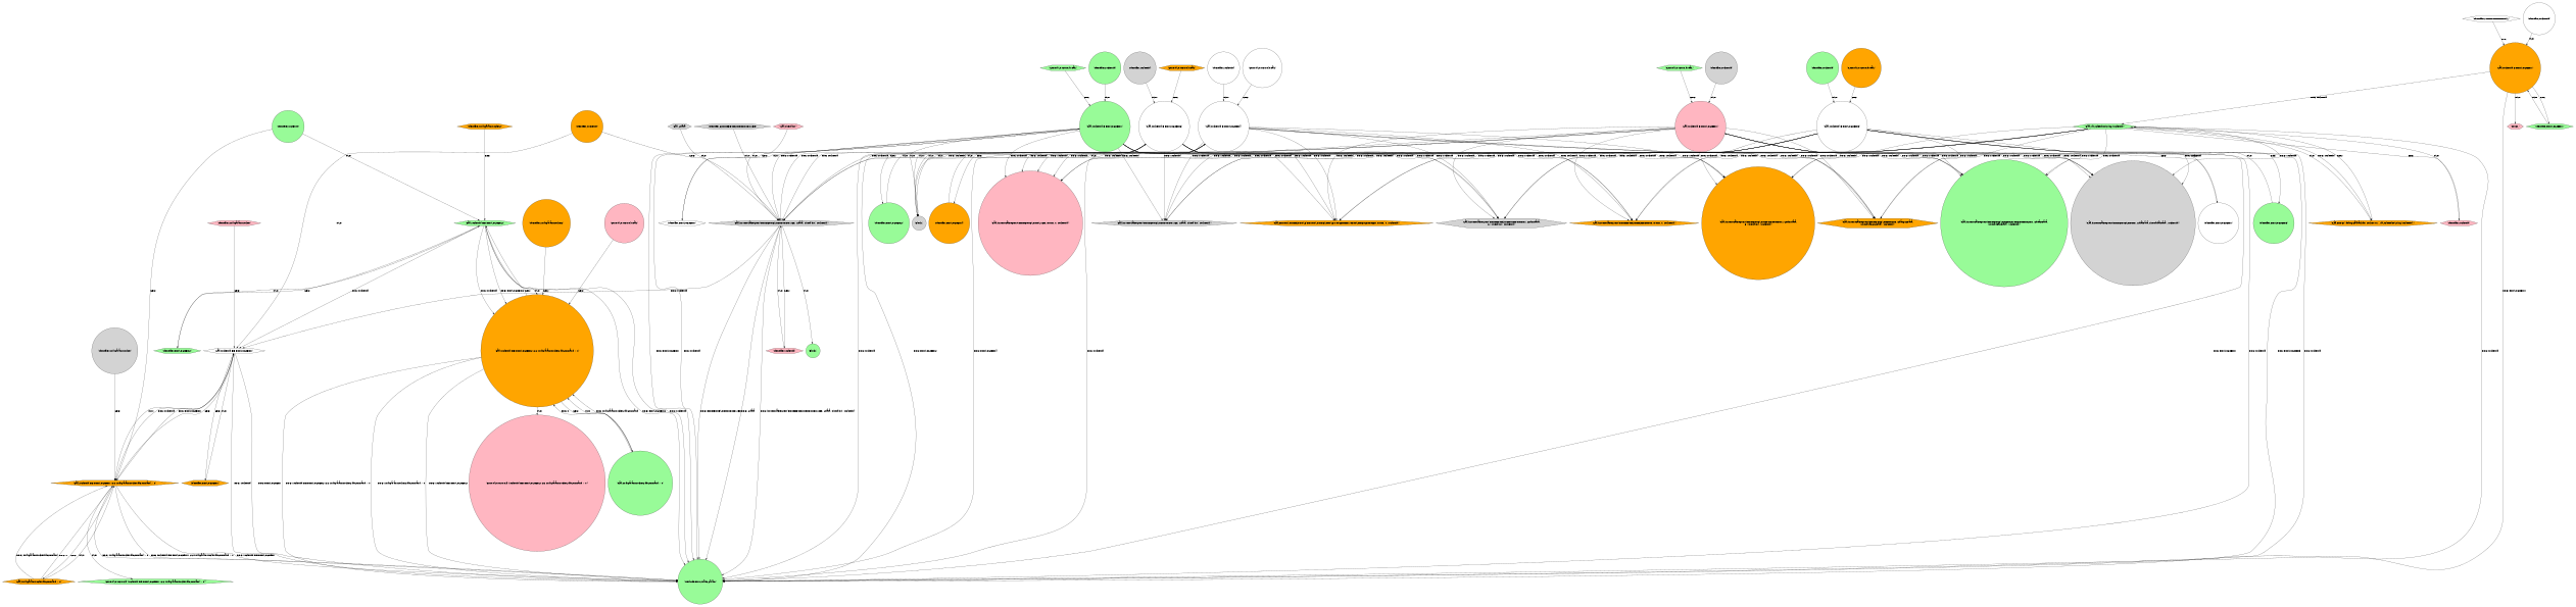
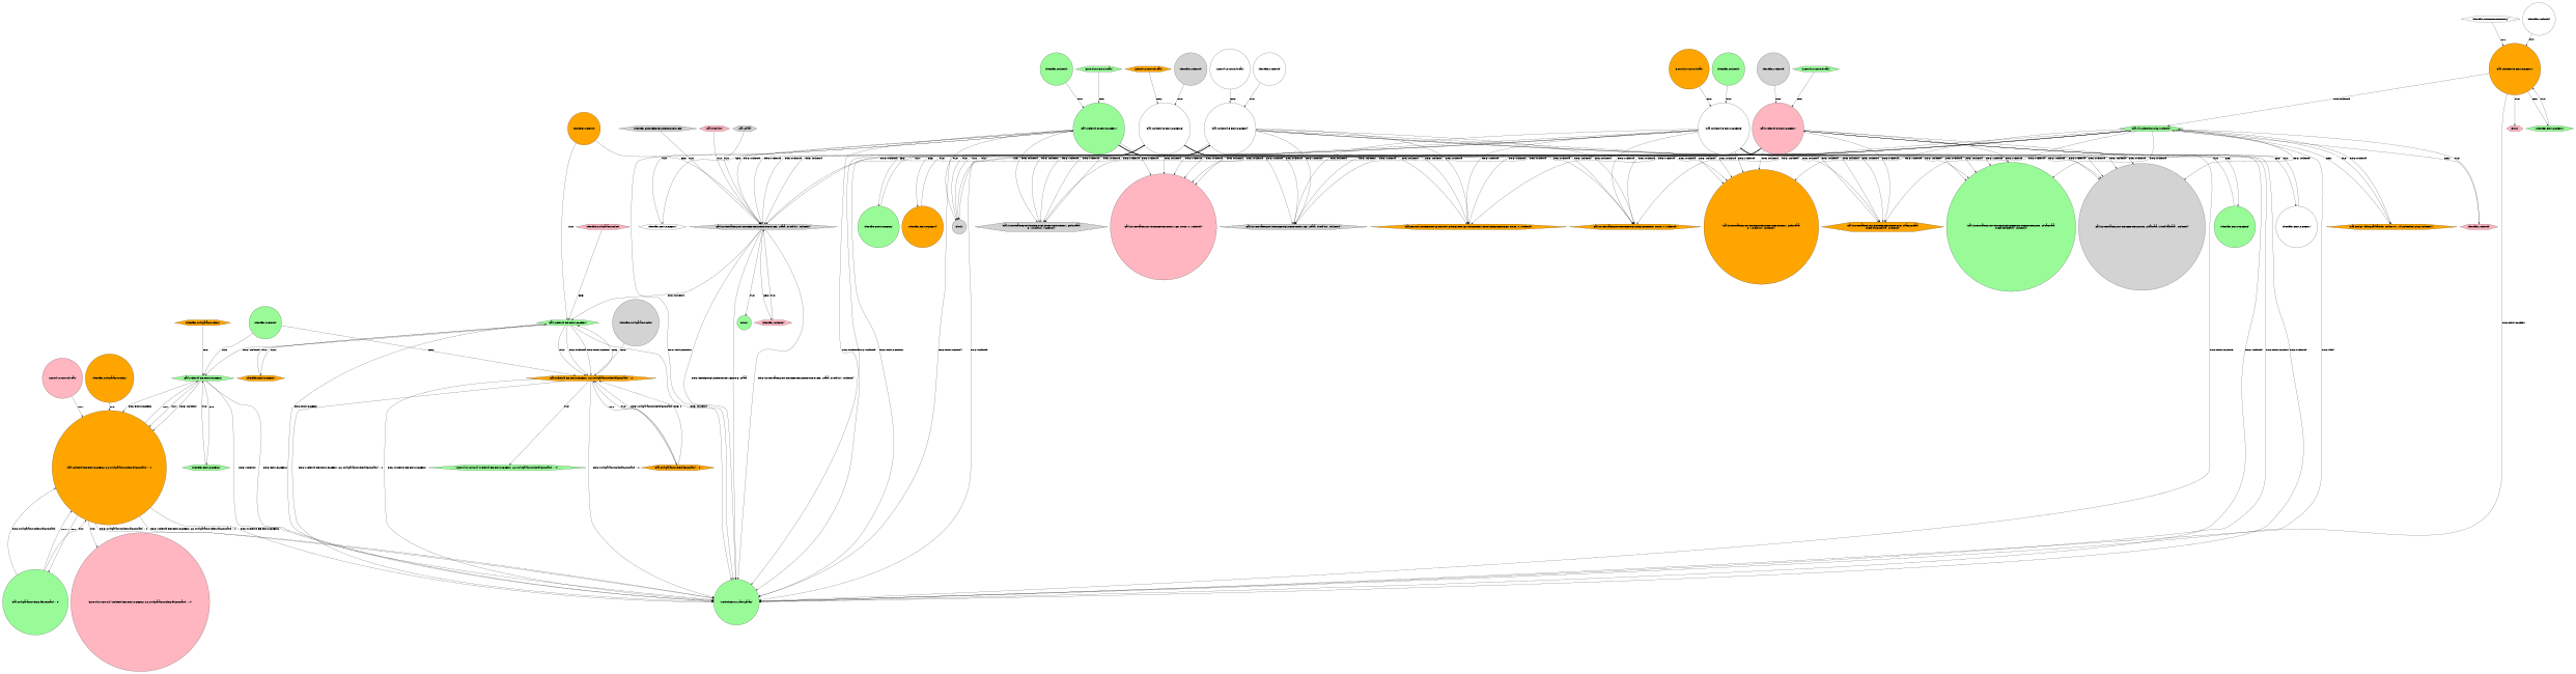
  digraph {
    node [fillcolor=palegreen shape=circle style=filled]
-   n1 [fillcolor=white label="(Call,socket_id == RIL_SOCKET_1)" shape=hexagon]
+   n1 [label="(Call,socket_id == RIL_SOCKET_1)" shape=hexagon]
    n2 [fillcolor=orange label="(Call,socket_id == RIL_SOCKET_1 && s_ril_param_socket.fdCommand > 0)" shape=hexagon]
    n3 [label="(Call,socket_id == RIL_SOCKET_2)" shape=hexagon]
    n4 [fillcolor=orange label="(Identifier,RIL_SOCKET_1)" shape=hexagon]
    n5 [label="(MethodReturn,static param)"]
    n6 [fillcolor=orange label="(Call,s_ril_param_socket.fdCommand > 0)" shape=hexagon]
    n7 [label="(ControlStructure,if (socket_id == RIL_SOCKET_1 && s_ril_param_socket.fdCommand > 0))" shape=hexagon]
    n8 [fillcolor=orange label="(Call,socket_id == RIL_SOCKET_2 && s_ril_param_socket2.fdCommand > 0)"]
    n9 [label="(Identifier,RIL_SOCKET_2)" shape=hexagon]
    n10 [fillcolor=lightgrey label="(Call,issueLocalRequest(RIL_REQUEST_RADIO_POWER, &data, sizeof(int), socket_id))" shape=hexagon]
    n11 [label="(Block,)"]
    n12 [fillcolor=lightpink label="(Identifier,socket_id)" shape=hexagon]
    n13 [label="(Call,socket_id = RIL_SOCKET_1)"]
    n14 [fillcolor=orange label="(Call,issueLocalRequest(RIL_REQUEST_HANGUP, &hangupData,\n sizeof(hangupData), socket_id))" shape=hexagon]
    n15 [fillcolor=lightgrey label="(Call,issueLocalRequest(RIL_REQUEST_DIAL, &dialData, sizeof(dialData), socket_id))"]
    n16 [fillcolor=orange label="(Call,issueLocalRequest(RIL_REQUEST_RESET_RADIO, NULL, 0, socket_id))" shape=hexagon]
    n17 [fillcolor=orange label="(Call,issueLocalRequest(RIL_REQUEST_OEM_HOOK_RAW, qxdm_data,\n 6 * sizeof(int), socket_id))"]
    n18 [fillcolor=lightgrey label="(Call,issueLocalRequest(RIL_REQUEST_OEM_HOOK_RAW, qxdm_data,\n 6 * sizeof(int), socket_id))" shape=hexagon]
    n19 [fillcolor=lightgrey label="(Block,)"]
    n20 [label="(Call,issueLocalRequest(RIL_REQUEST_DEACTIVATE_DATA_CALL, &deactData,\n sizeof(deactData), socket_id))"]
    n21 [fillcolor=white label="(Identifier,RIL_SOCKET_1)" shape=hexagon]
    n22 [fillcolor=lightpink label="(Call,issueLocalRequest(RIL_REQUEST_ANSWER, NULL, 0, socket_id))"]
    n23 [fillcolor=lightgrey label="(Call,issueLocalRequest(RIL_REQUEST_RADIO_POWER, &data, sizeof(int), socket_id))" shape=hexagon]
    n24 [fillcolor=orange label="(Call,RIL_UNSOL_RESPONSE(RIL_UNSOL_RESPONSE_VOICE_NETWORK_STATE_CHANGED, NULL, 0, socket_id))" shape=hexagon]
    n25 [fillcolor=white label="(Call,socket_id = RIL_SOCKET_6)"]
    n26 [label="(Identifier,RIL_SOCKET_2)"]
    n27 [fillcolor=white label="(Call,socket_id = RIL_SOCKET_4)"]
    n28 [fillcolor=orange label="(Identifier,RIL_SOCKET_4)"]
    n29 [fillcolor=lightpink label="(Call,socket_id = RIL_SOCKET_1)"]
    n30 [fillcolor=white label="(Identifier,RIL_SOCKET_1)"]
    n31 [label="(Call,rilSocketIdToString(socket_id))" shape=hexagon]
    n32 [fillcolor=orange label="(Call,RLOGI(\"debugCallback for socket %s\", rilSocketIdToString(socket_id)))" shape=hexagon]
    n33 [fillcolor=lightpink label="(Identifier,socket_id)" shape=hexagon]
    n34 [fillcolor=orange label="(Call,socket_id = RIL_SOCKET_1)"]
    n35 [fillcolor=lightpink label="(Block,)" shape=hexagon]
    n36 [label="(Identifier,RIL_SOCKET_1)" shape=hexagon]
    n37 [fillcolor=white label="(Call,socket_id = RIL_SOCKET_3)"]
    n38 [label="(Identifier,RIL_SOCKET_3)"]
    n39 [fillcolor=lightpink label="(ControlStructure,if (socket_id == RIL_SOCKET_2 && s_ril_param_socket2.fdCommand > 0))"]
    n40 [label="(Call,s_ril_param_socket2.fdCommand > 0)"]
    n41 [fillcolor=lightgrey label="(Identifier,socket_id)"]
    n42 [fillcolor=orange label="(ControlStructure,break;)"]
    n43 [fillcolor=lightpink label="(Identifier,s_ril_param_socket)" shape=hexagon]
    n44 [label="(Identifier,socket_id)"]
    n45 [fillcolor=lightpink label="(Call,sizeof(int))" shape=hexagon]
    n46 [label="(ControlStructure,break;)" shape=hexagon]
    n47 [label="(Identifier,socket_id)"]
    n48 [fillcolor=orange label="(Identifier,s_ril_param_socket2)" shape=hexagon]
    n49 [fillcolor=orange label="(ControlStructure,break;)" shape=hexagon]
    n50 [fillcolor=white label="(ControlStructure,break;)"]
    n51 [fillcolor=white label="(Identifier,MAX_DIAL_ADDRESS)" shape=hexagon]
    n52 [fillcolor=lightgrey label="(Call,&data)" shape=hexagon]
    n53 [fillcolor=white label="(Identifier,socket_id)"]
    n54 [fillcolor=lightgrey label="(Identifier,socket_id)"]
    n55 [fillcolor=white label="(Identifier,socket_id)"]
    n56 [fillcolor=orange label="(Identifier,s_ril_param_socket2)"]
    n57 [fillcolor=lightpink label="(ControlStructure,break;)"]
    n58 [fillcolor=lightgrey label="(Identifier,s_ril_param_socket)"]
    n59 [label="(Identifier,socket_id)"]
    n60 [fillcolor=orange label="(Identifier,socket_id)"]
    n61 [label="(ControlStructure,break;)" shape=hexagon]
    n62 [fillcolor=lightgrey label="(Identifier,CALL_REQUEST_RADIO_POWER)" shape=hexagon]
    n1 -> n2 [label="AST: "]
    n1 -> n2 [label="DDG: socket_id"]
    n1 -> n2 [label="DDG: RIL_SOCKET_1"]
-   n3 -> n1 [label="DDG: socket_id"]
+   n1 -> n3 [label="DDG: socket_id"]
    n1 -> n4 [label="CFG: "]
    n1 -> n5 [label="DDG: RIL_SOCKET_1"]
    n1 -> n5 [label="DDG: socket_id"]
    n2 -> n1 [label="CFG: "]
    n2 -> n5 [label="DDG: socket_id == RIL_SOCKET_1 && s_ril_param_socket.fdCommand > 0"]
    n2 -> n5 [label="DDG: socket_id == RIL_SOCKET_1"]
    n2 -> n5 [label="DDG: s_ril_param_socket.fdCommand > 0"]
    n2 -> n6 [label="CFG: "]
    n2 -> n7 [label="AST: "]
    n3 -> n5 [label="DDG: RIL_SOCKET_2"]
    n3 -> n5 [label="DDG: socket_id"]
    n3 -> n8 [label="AST: "]
    n3 -> n8 [label="DDG: socket_id"]
    n3 -> n8 [label="DDG: RIL_SOCKET_2"]
    n3 -> n9 [label="CFG: "]
    n4 -> n1 [label="AST: "]
    n6 -> n2 [label="AST: "]
    n6 -> n2 [label="DDG: s_ril_param_socket.fdCommand"]
    n6 -> n2 [label="DDG: 0"]
    n8 -> n3 [label="CFG: "]
    n8 -> n5 [label="DDG: socket_id == RIL_SOCKET_2"]
    n8 -> n5 [label="DDG: s_ril_param_socket2.fdCommand > 0"]
    n8 -> n5 [label="DDG: socket_id == RIL_SOCKET_2 && s_ril_param_socket2.fdCommand > 0"]
    n8 -> n39 [label="AST: "]
    n8 -> n40 [label="CFG: "]
    n9 -> n3 [label="AST: "]
    n10 -> n1 [label="DDG: socket_id"]
    n10 -> n5 [label="DDG: issueLocalRequest(RIL_REQUEST_RADIO_POWER, &data, sizeof(int), socket_id)"]
    n10 -> n5 [label="DDG: RIL_REQUEST_RADIO_POWER"]
    n10 -> n5 [label="DDG: &data"]
    n10 -> n11 [label="AST: "]
    n10 -> n12 [label="CFG: "]
    n12 -> n10 [label="AST: "]
    n13 -> n5 [label="DDG: socket_id"]
    n13 -> n5 [label="DDG: RIL_SOCKET_1"]
    n13 -> n10 [label="DDG: socket_id"]
    n13 -> n14 [label="DDG: socket_id"]
    n13 -> n15 [label="DDG: socket_id"]
    n13 -> n16 [label="DDG: socket_id"]
    n13 -> n17 [label="DDG: socket_id"]
    n13 -> n18 [label="DDG: socket_id"]
    n13 -> n19 [label="AST: "]
    n13 -> n20 [label="DDG: socket_id"]
    n13 -> n21 [label="CFG: "]
    n13 -> n22 [label="DDG: socket_id"]
    n13 -> n23 [label="DDG: socket_id"]
    n13 -> n24 [label="DDG: socket_id"]
    n21 -> n13 [label="AST: "]
    n25 -> n5 [label="DDG: RIL_SOCKET_2"]
    n25 -> n5 [label="DDG: socket_id"]
    n25 -> n10 [label="DDG: socket_id"]
    n25 -> n14 [label="DDG: socket_id"]
    n25 -> n15 [label="DDG: socket_id"]
    n25 -> n16 [label="DDG: socket_id"]
    n25 -> n17 [label="DDG: socket_id"]
    n25 -> n18 [label="DDG: socket_id"]
    n25 -> n19 [label="AST: "]
    n25 -> n20 [label="DDG: socket_id"]
    n25 -> n22 [label="DDG: socket_id"]
    n25 -> n23 [label="DDG: socket_id"]
    n25 -> n24 [label="DDG: socket_id"]
    n25 -> n26 [label="CFG: "]
    n26 -> n25 [label="AST: "]
    n27 -> n5 [label="DDG: RIL_SOCKET_4"]
    n27 -> n5 [label="DDG: socket_id"]
    n27 -> n10 [label="DDG: socket_id"]
    n27 -> n14 [label="DDG: socket_id"]
    n27 -> n15 [label="DDG: socket_id"]
    n27 -> n16 [label="DDG: socket_id"]
    n27 -> n17 [label="DDG: socket_id"]
    n27 -> n18 [label="DDG: socket_id"]
    n27 -> n19 [label="AST: "]
    n27 -> n20 [label="DDG: socket_id"]
    n27 -> n22 [label="DDG: socket_id"]
    n27 -> n23 [label="DDG: socket_id"]
    n27 -> n24 [label="DDG: socket_id"]
    n27 -> n28 [label="CFG: "]
    n28 -> n27 [label="AST: "]
    n29 -> n5 [label="DDG: RIL_SOCKET_1"]
    n29 -> n5 [label="DDG: socket_id"]
    n29 -> n10 [label="DDG: socket_id"]
    n29 -> n14 [label="DDG: socket_id"]
    n29 -> n15 [label="DDG: socket_id"]
    n29 -> n16 [label="DDG: socket_id"]
    n29 -> n17 [label="DDG: socket_id"]
    n29 -> n18 [label="DDG: socket_id"]
    n29 -> n19 [label="AST: "]
    n29 -> n20 [label="DDG: socket_id"]
    n29 -> n22 [label="DDG: socket_id"]
    n29 -> n23 [label="DDG: socket_id"]
    n29 -> n24 [label="DDG: socket_id"]
    n29 -> n30 [label="CFG: "]
    n30 -> n29 [label="AST: "]
-   n31 -> n5 [label="DDG: socket_id"]
+   n31 -> n5 [label="DDG: ril_id"]
    n31 -> n10 [label="DDG: socket_id"]
    n31 -> n14 [label="DDG: socket_id"]
    n31 -> n15 [label="DDG: socket_id"]
    n31 -> n16 [label="DDG: socket_id"]
    n31 -> n17 [label="DDG: socket_id"]
    n31 -> n18 [label="DDG: socket_id"]
    n31 -> n20 [label="DDG: socket_id"]
    n31 -> n22 [label="DDG: socket_id"]
    n31 -> n23 [label="DDG: socket_id"]
    n31 -> n24 [label="DDG: socket_id"]
    n31 -> n32 [label="AST: "]
    n31 -> n32 [label="DDG: socket_id"]
    n31 -> n33 [label="CFG: "]
    n32 -> n31 [label="CFG: "]
    n33 -> n31 [label="AST: "]
    n34 -> n5 [label="DDG: RIL_SOCKET_1"]
    n34 -> n31 [label="DDG: socket_id"]
    n34 -> n35 [label="AST: "]
    n34 -> n36 [label="CFG: "]
    n36 -> n34 [label="AST: "]
    n37 -> n5 [label="DDG: RIL_SOCKET_3"]
    n37 -> n5 [label="DDG: socket_id"]
    n37 -> n10 [label="DDG: socket_id"]
    n37 -> n14 [label="DDG: socket_id"]
    n37 -> n15 [label="DDG: socket_id"]
    n37 -> n16 [label="DDG: socket_id"]
    n37 -> n17 [label="DDG: socket_id"]
    n37 -> n18 [label="DDG: socket_id"]
    n37 -> n19 [label="AST: "]
    n37 -> n20 [label="DDG: socket_id"]
    n37 -> n22 [label="DDG: socket_id"]
    n37 -> n23 [label="DDG: socket_id"]
    n37 -> n24 [label="DDG: socket_id"]
    n37 -> n38 [label="CFG: "]
    n38 -> n37 [label="AST: "]
    n40 -> n8 [label="AST: "]
    n40 -> n8 [label="DDG: s_ril_param_socket2.fdCommand"]
    n40 -> n8 [label="DDG: 0"]
    n41 -> n29 [label="AST: "]
    n42 -> n37 [label="CFG: "]
    n43 -> n1 [label="CFG: "]
    n44 -> n37 [label="AST: "]
    n45 -> n10 [label="AST: "]
    n46 -> n29 [label="CFG: "]
    n47 -> n13 [label="AST: "]
    n48 -> n3 [label="CFG: "]
    n49 -> n25 [label="CFG: "]
    n50 -> n27 [label="CFG: "]
    n51 -> n34 [label="CFG: "]
    n52 -> n10 [label="AST: "]
    n53 -> n27 [label="AST: "]
    n54 -> n25 [label="AST: "]
    n55 -> n34 [label="AST: "]
    n56 -> n8 [label="CFG: "]
    n57 -> n8 [label="CFG: "]
    n58 -> n2 [label="CFG: "]
    n59 -> n2 [label="CFG: "]
    n59 -> n3 [label="AST: "]
    n60 -> n1 [label="AST: "]
    n60 -> n10 [label="CFG: "]
    n61 -> n13 [label="CFG: "]
    n62 -> n10 [label="AST: "]
  }
